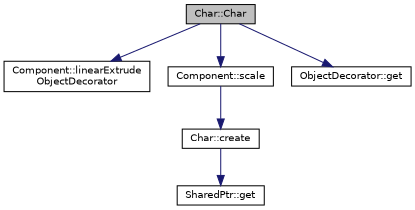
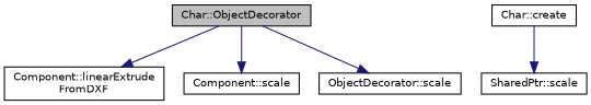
  digraph {
    rankdir=TB
    node [color=black fillcolor=white fontname=Helvetica fontsize=10 shape=record style=filled]
    edge [color=midnightblue fontname=Helvetica fontsize=10 labelfontname=Helvetica labelfontsize=10 style=solid]
-   n1 [fillcolor=grey75 fontcolor=black height=0.2 label="Char::Char" width=0.4]
-   n2 [height=0.2 label="Component::linearExtrude\lObjectDecorator" width=0.4]
+   n1 [fillcolor=grey75 fontcolor=black height=0.2 label="Char::ObjectDecorator" width=0.4]
+   n2 [height=0.2 label="Component::linearExtrude\lFromDXF" width=0.4]
    n3 [height=0.2 label="Component::scale" width=0.4]
-   n4 [height=0.2 label="ObjectDecorator::get" width=0.4]
+   n4 [height=0.2 label="ObjectDecorator::scale" width=0.4]
    n5 [height=0.2 label="Char::create" width=0.4]
-   n6 [height=0.2 label="SharedPtr::get" width=0.4]
+   n6 [height=0.2 label="SharedPtr::scale" width=0.4]
    n1 -> n2
    n1 -> n3
    n1 -> n4
-   n3 -> n5
    n5 -> n6
  }
